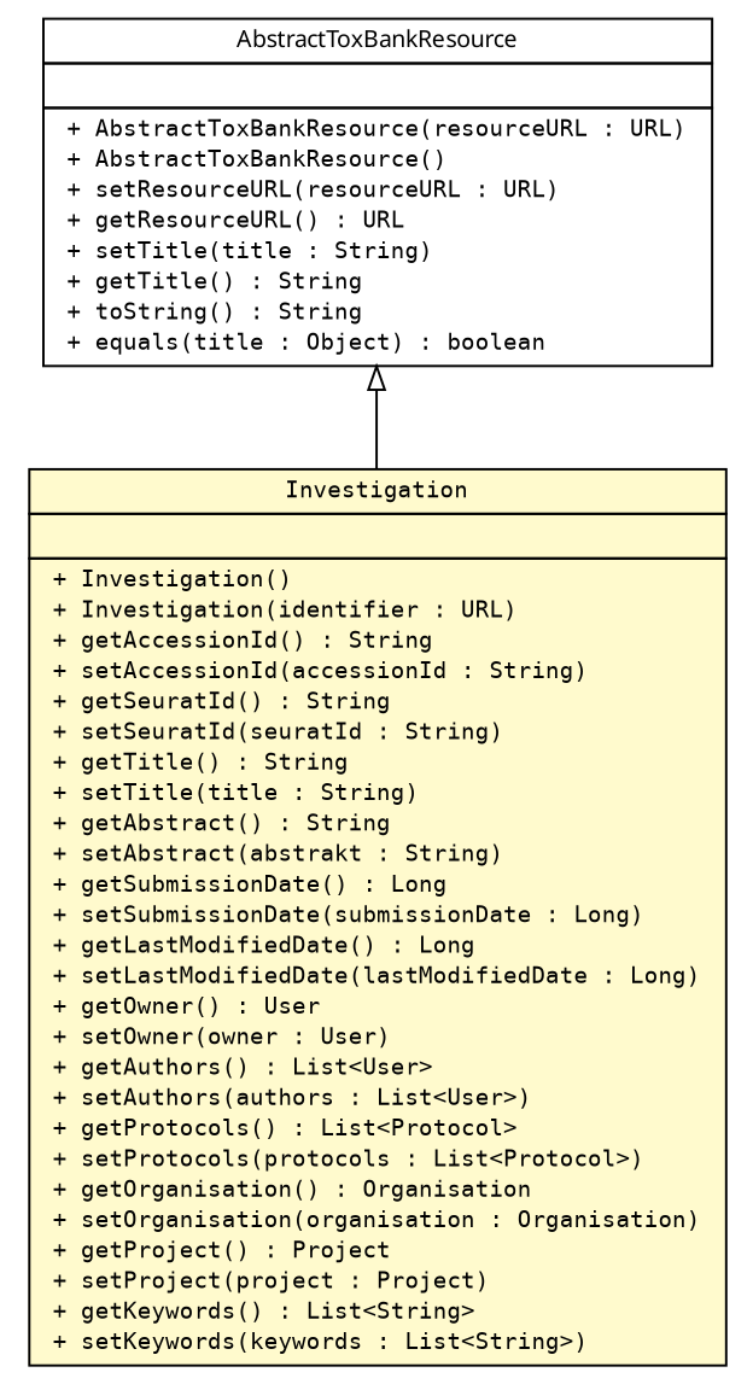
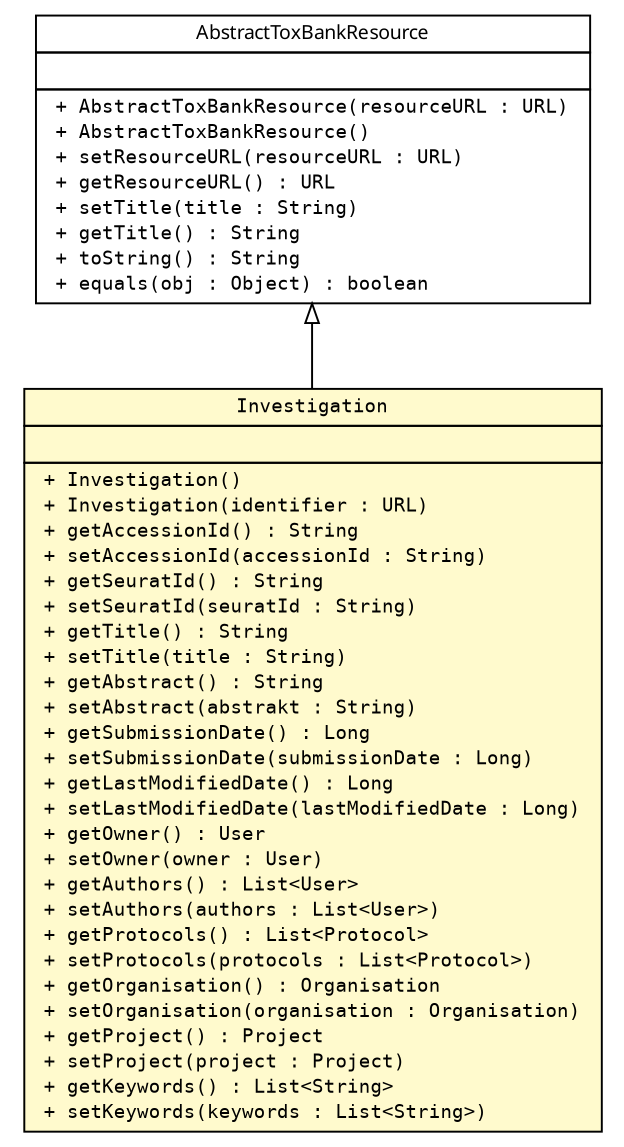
  digraph {
    fontname="DejaVu Sans Mono"
    node [fontcolor=black fontname="DejaVu Sans Mono" fontsize=10.0 shape=plaintext]
    n1 [label=<<table border="0" cellborder="1" cellspacing="0" cellpadding="2" port="p" bgcolor="lemonChiffon" href="./Investigation.html"> 		<tr><td><table border="0" cellspacing="0" cellpadding="1"> 			<tr><td> Investigation </td></tr> 		</table></td></tr> 		<tr><td><table border="0" cellspacing="0" cellpadding="1"> 			<tr><td align="left">  </td></tr> 		</table></td></tr> 		<tr><td><table border="0" cellspacing="0" cellpadding="1"> 			<tr><td align="left"> + Investigation() </td></tr> 			<tr><td align="left"> + Investigation(identifier : URL) </td></tr> 			<tr><td align="left"> + getAccessionId() : String </td></tr> 			<tr><td align="left"> + setAccessionId(accessionId : String) </td></tr> 			<tr><td align="left"> + getSeuratId() : String </td></tr> 			<tr><td align="left"> + setSeuratId(seuratId : String) </td></tr> 			<tr><td align="left"> + getTitle() : String </td></tr> 			<tr><td align="left"> + setTitle(title : String) </td></tr> 			<tr><td align="left"> + getAbstract() : String </td></tr> 			<tr><td align="left"> + setAbstract(abstrakt : String) </td></tr> 			<tr><td align="left"> + getSubmissionDate() : Long </td></tr> 			<tr><td align="left"> + setSubmissionDate(submissionDate : Long) </td></tr> 			<tr><td align="left"> + getLastModifiedDate() : Long </td></tr> 			<tr><td align="left"> + setLastModifiedDate(lastModifiedDate : Long) </td></tr> 			<tr><td align="left"> + getOwner() : User </td></tr> 			<tr><td align="left"> + setOwner(owner : User) </td></tr> 			<tr><td align="left"> + getAuthors() : List&lt;User&gt; </td></tr> 			<tr><td align="left"> + setAuthors(authors : List&lt;User&gt;) </td></tr> 			<tr><td align="left"> + getProtocols() : List&lt;Protocol&gt; </td></tr> 			<tr><td align="left"> + setProtocols(protocols : List&lt;Protocol&gt;) </td></tr> 			<tr><td align="left"> + getOrganisation() : Organisation </td></tr> 			<tr><td align="left"> + setOrganisation(organisation : Organisation) </td></tr> 			<tr><td align="left"> + getProject() : Project </td></tr> 			<tr><td align="left"> + setProject(project : Project) </td></tr> 			<tr><td align="left"> + getKeywords() : List&lt;String&gt; </td></tr> 			<tr><td align="left"> + setKeywords(keywords : List&lt;String&gt;) </td></tr> 		</table></td></tr> 		</table>>]
-   n2 [label=<<table border="0" cellborder="1" cellspacing="0" cellpadding="2" port="p" href="./AbstractToxBankResource.html"> 		<tr><td><table border="0" cellspacing="0" cellpadding="1"> 			<tr><td><font face="ariali"> AbstractToxBankResource </font></td></tr> 		</table></td></tr> 		<tr><td><table border="0" cellspacing="0" cellpadding="1"> 			<tr><td align="left">  </td></tr> 		</table></td></tr> 		<tr><td><table border="0" cellspacing="0" cellpadding="1"> 			<tr><td align="left"> + AbstractToxBankResource(resourceURL : URL) </td></tr> 			<tr><td align="left"> + AbstractToxBankResource() </td></tr> 			<tr><td align="left"> + setResourceURL(resourceURL : URL) </td></tr> 			<tr><td align="left"> + getResourceURL() : URL </td></tr> 			<tr><td align="left"> + setTitle(title : String) </td></tr> 			<tr><td align="left"> + getTitle() : String </td></tr> 			<tr><td align="left"> + toString() : String </td></tr> 			<tr><td align="left"> + equals(title : Object) : boolean </td></tr> 		</table></td></tr> 		</table>>]
+   n2 [label=<<table border="0" cellborder="1" cellspacing="0" cellpadding="2" port="p" href="./AbstractToxBankResource.html"> 		<tr><td><table border="0" cellspacing="0" cellpadding="1"> 			<tr><td><font face="ariali"> AbstractToxBankResource </font></td></tr> 		</table></td></tr> 		<tr><td><table border="0" cellspacing="0" cellpadding="1"> 			<tr><td align="left">  </td></tr> 		</table></td></tr> 		<tr><td><table border="0" cellspacing="0" cellpadding="1"> 			<tr><td align="left"> + AbstractToxBankResource(resourceURL : URL) </td></tr> 			<tr><td align="left"> + AbstractToxBankResource() </td></tr> 			<tr><td align="left"> + setResourceURL(resourceURL : URL) </td></tr> 			<tr><td align="left"> + getResourceURL() : URL </td></tr> 			<tr><td align="left"> + setTitle(title : String) </td></tr> 			<tr><td align="left"> + getTitle() : String </td></tr> 			<tr><td align="left"> + toString() : String </td></tr> 			<tr><td align="left"> + equals(obj : Object) : boolean </td></tr> 		</table></td></tr> 		</table>>]
    n2 -> n1 [arrowtail=empty dir=back fontname="DejaVu Sans Mono" fontsize=10 headport=p labelfontname=arial labelfontsize=10 tailport=p]
  }
